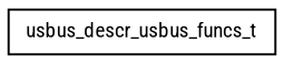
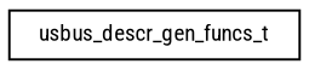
  digraph {
    rankdir=LR
    fontname="Roboto Condensed"
-   n1 [color=black fillcolor=white fontname="Roboto Condensed" fontsize=10 height=0.2 label=usbus_descr_usbus_funcs_t shape=record style=filled width=0.4]
+   n1 [color=black fillcolor=white fontname="Roboto Condensed" fontsize=10 height=0.2 label=usbus_descr_gen_funcs_t shape=record style=filled width=0.4]
  }
